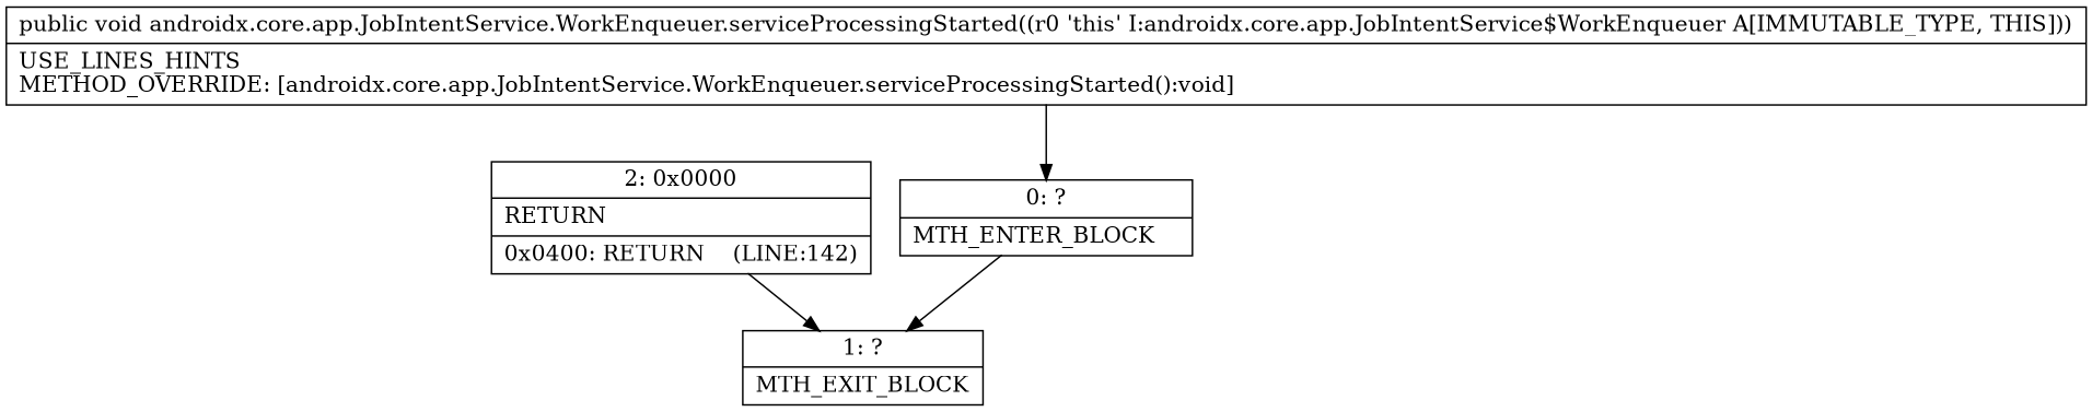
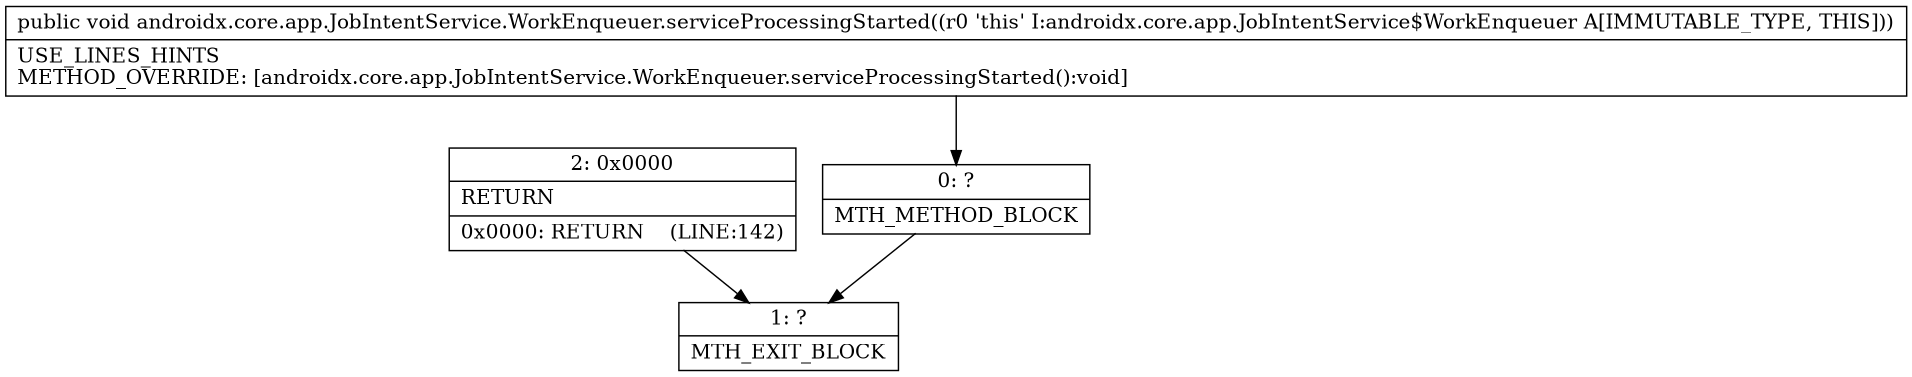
  digraph {
    node [shape=record]
-   n1 [label="{0\:\ ?|MTH_ENTER_BLOCK\l}"]
+   n1 [label="{0\:\ ?|MTH_METHOD_BLOCK\l}"]
    n2 [label="{1\:\ ?|MTH_EXIT_BLOCK\l}"]
-   n3 [label="{2\:\ 0x0000|RETURN\l|0x0400: RETURN    (LINE:142)\l}"]
+   n3 [label="{2\:\ 0x0000|RETURN\l|0x0000: RETURN    (LINE:142)\l}"]
    n4 [label="{public void androidx.core.app.JobIntentService.WorkEnqueuer.serviceProcessingStarted((r0 'this' I:androidx.core.app.JobIntentService$WorkEnqueuer A[IMMUTABLE_TYPE, THIS]))  | USE_LINES_HINTS\lMETHOD_OVERRIDE: [androidx.core.app.JobIntentService.WorkEnqueuer.serviceProcessingStarted():void]\l}"]
    n1 -> n2
    n3 -> n2
    n4 -> n1
  }
